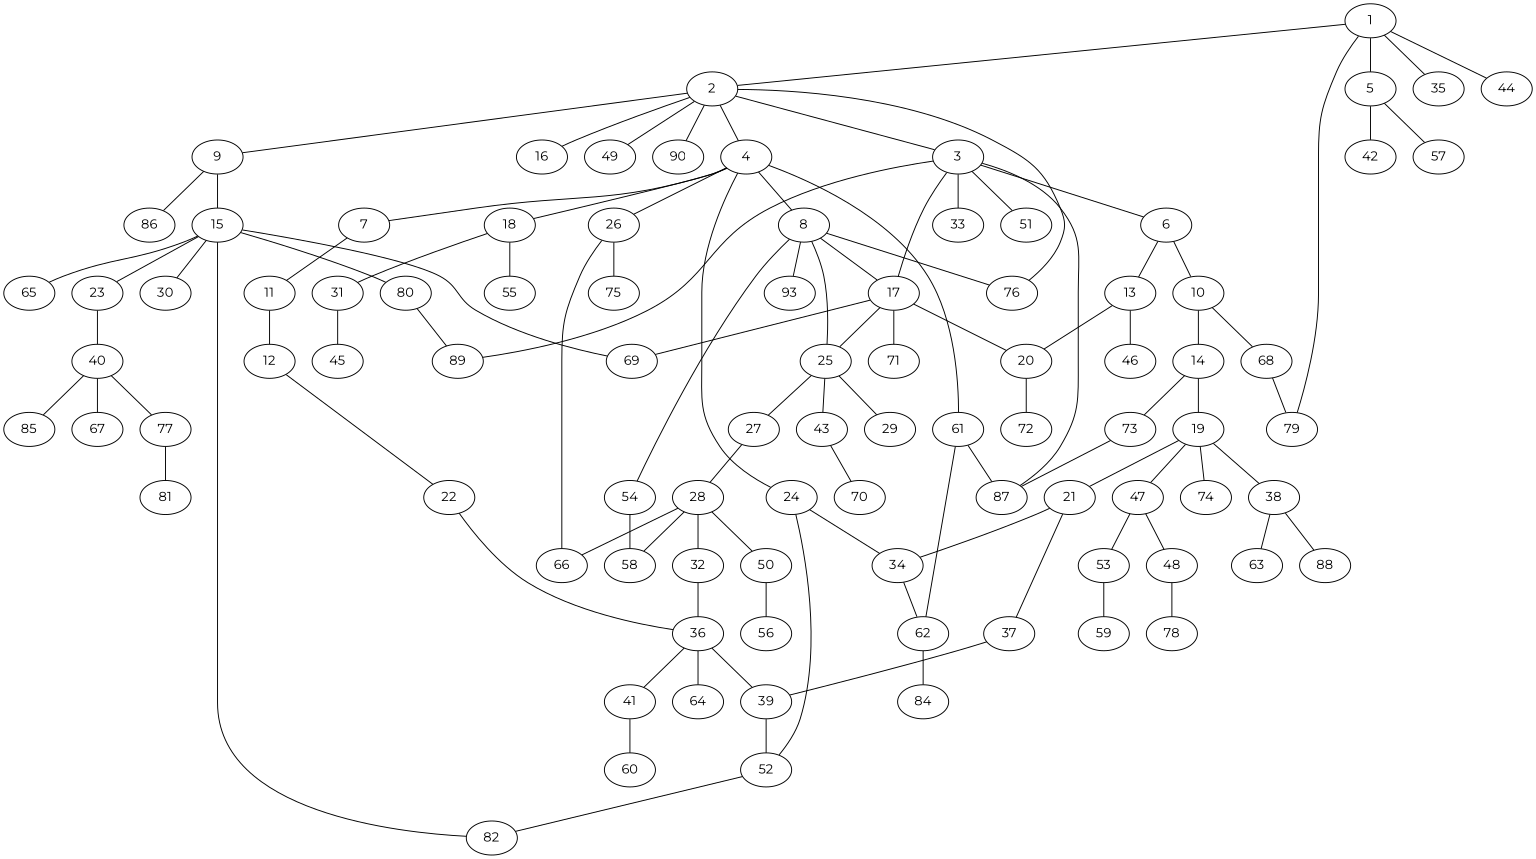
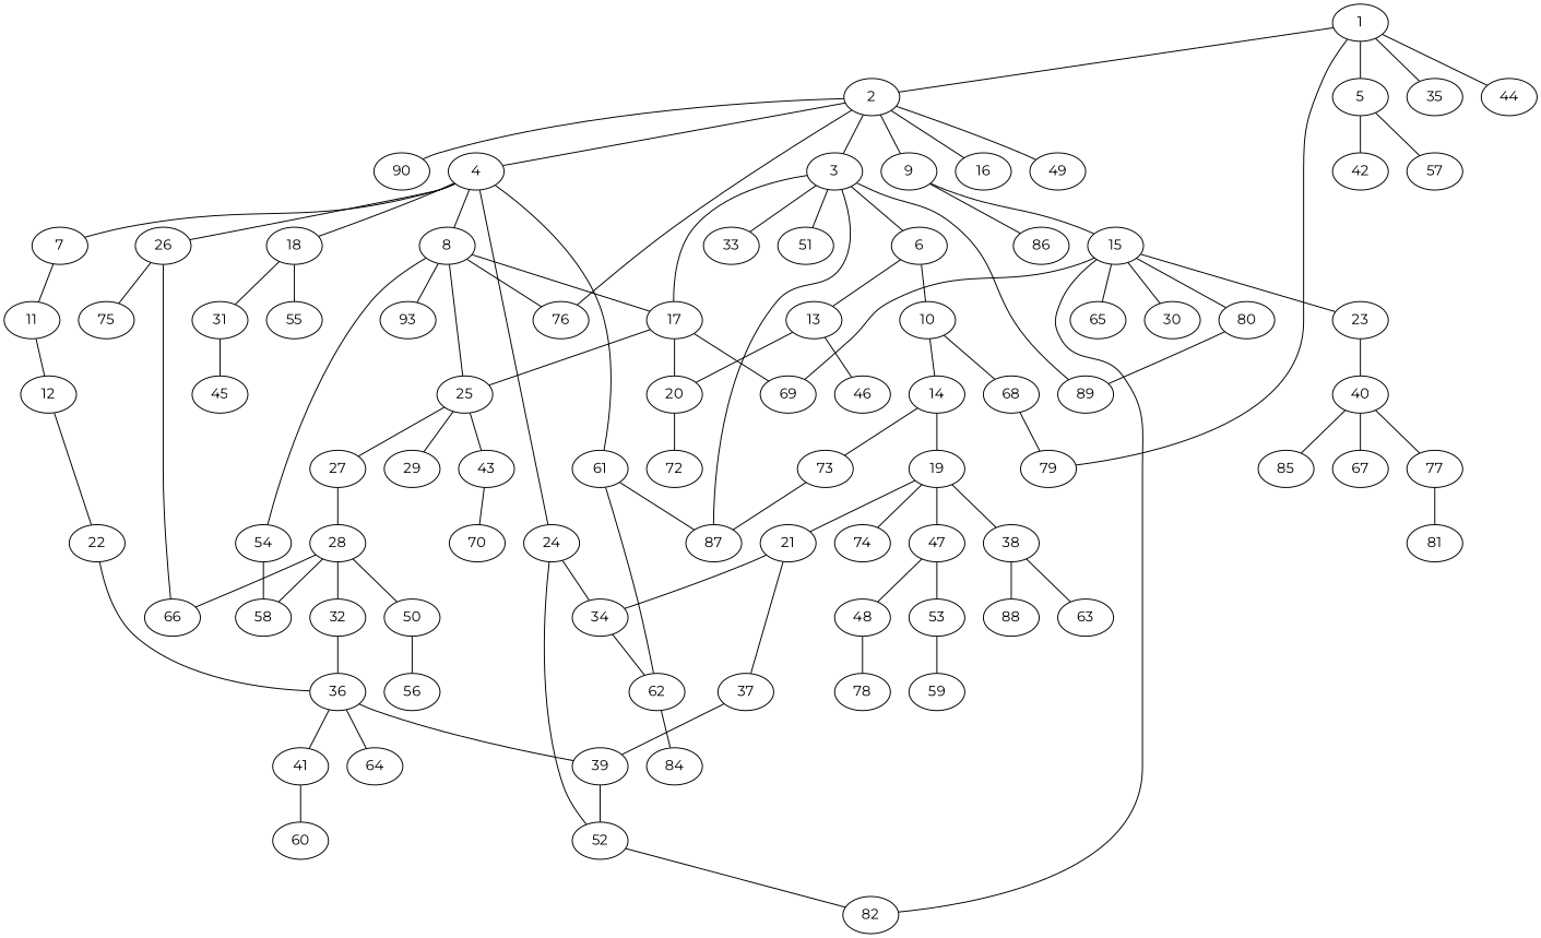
  graph {
    fontname=Montserrat
    node [fontname=Montserrat]
    edge [fontname=Montserrat]
    1
    2
    5
    35
    44
    79
    3
    4
    9
    16
    49
    76
    90
    42
    57
    6
    17
    33
    51
    87
    89
    7
    8
    18
    24
    26
    61
    15
    86
    20
    72
    10
    13
    25
    69
-   71
    11
    54
    n39 [label=93]
    31
    55
    34
    52
    66
    75
    62
    23
    30
    65
    80
    82
    14
    68
    46
    27
    29
    43
    12
    58
    45
    84
    19
    73
    22
    28
    70
    40
    21
    38
    47
    74
    36
    39
    41
    64
    37
    63
    88
    48
    53
    67
    77
    85
    78
    59
    60
    81
    32
    50
    56
    1 -- 2
    1 -- 5
    1 -- 35
    1 -- 44
    1 -- 79
    2 -- 3
    2 -- 4
    2 -- 9
    2 -- 16
    2 -- 49
    2 -- 76
    2 -- 90
    5 -- 42
    5 -- 57
    3 -- 6
    3 -- 17
    3 -- 33
    3 -- 51
    3 -- 87
    3 -- 89
    4 -- 7
    4 -- 8
    4 -- 18
    4 -- 24
    4 -- 26
    4 -- 61
    9 -- 15
    9 -- 86
    6 -- 10
    6 -- 13
    17 -- 20
    17 -- 25
    17 -- 69
-   17 -- 71
    7 -- 11
    8 -- 76
    8 -- 17
    8 -- 25
    8 -- 54
    8 -- n39
    18 -- 31
    18 -- 55
    24 -- 34
    24 -- 52
    26 -- 66
    26 -- 75
    61 -- 87
    61 -- 62
    15 -- 69
    15 -- 23
    15 -- 30
    15 -- 65
    15 -- 80
    15 -- 82
    20 -- 72
    10 -- 14
    10 -- 68
    13 -- 20
    13 -- 46
    25 -- 27
    25 -- 29
    25 -- 43
    11 -- 12
    54 -- 58
    31 -- 45
    34 -- 62
    52 -- 82
    62 -- 84
    23 -- 40
    80 -- 89
    14 -- 19
    14 -- 73
    68 -- 79
    27 -- 28
    43 -- 70
    12 -- 22
    19 -- 21
    19 -- 38
    19 -- 47
    19 -- 74
    73 -- 87
    22 -- 36
    28 -- 66
    28 -- 58
    28 -- 32
    28 -- 50
    40 -- 67
    40 -- 77
    40 -- 85
    21 -- 34
    21 -- 37
    38 -- 63
    38 -- 88
    47 -- 48
    47 -- 53
    36 -- 39
    36 -- 41
    36 -- 64
    39 -- 52
    41 -- 60
    37 -- 39
    48 -- 78
    53 -- 59
    77 -- 81
    32 -- 36
    50 -- 56
  }
